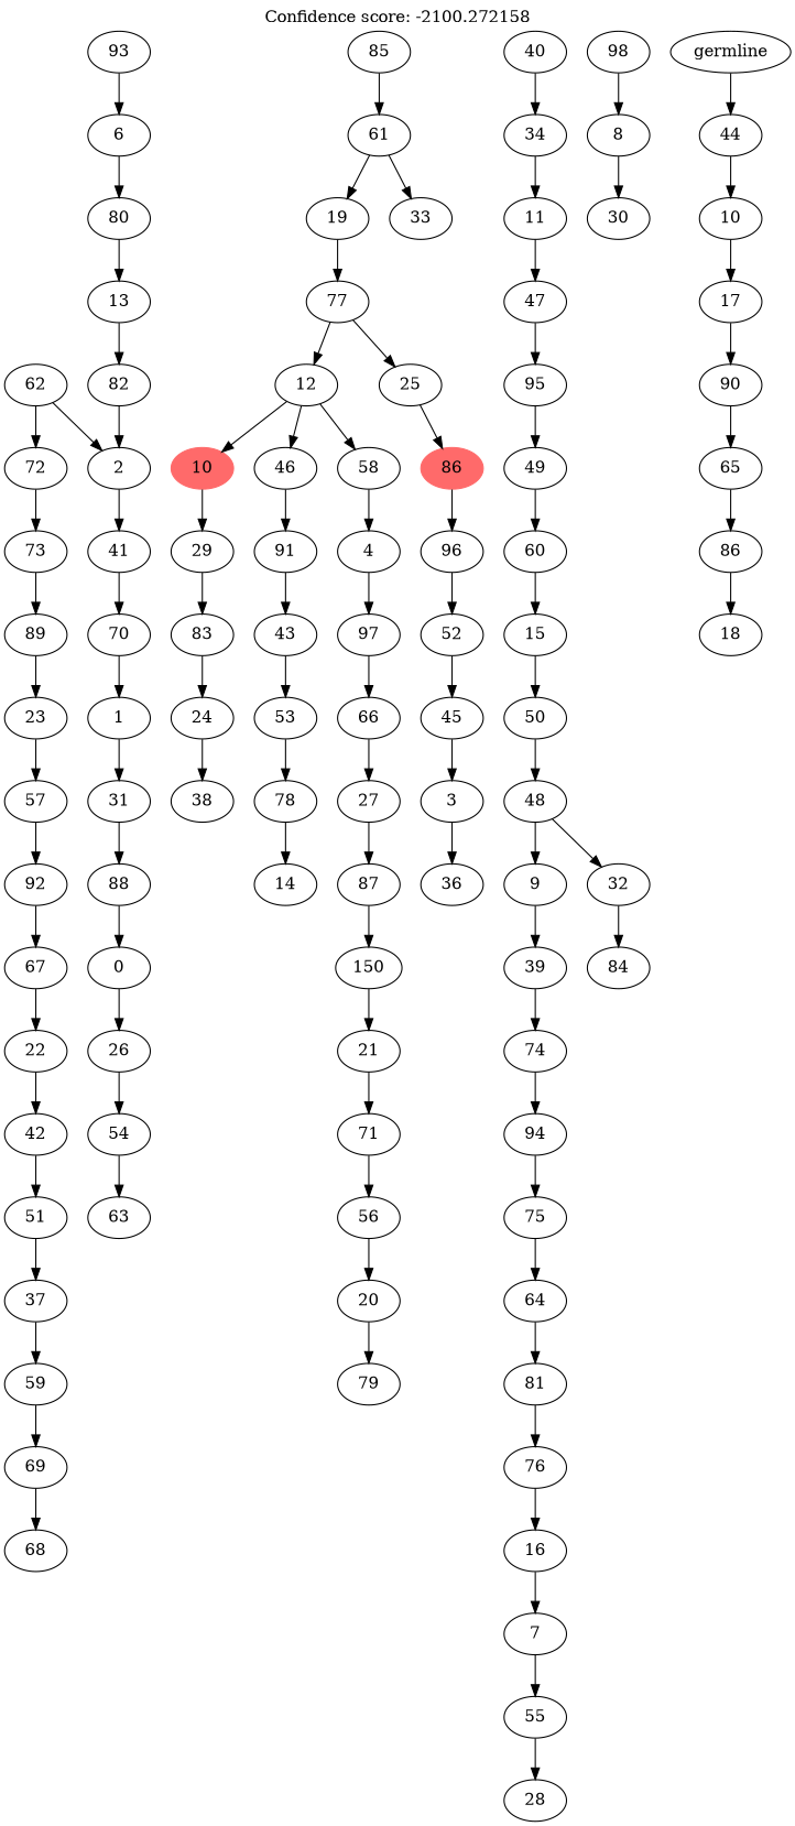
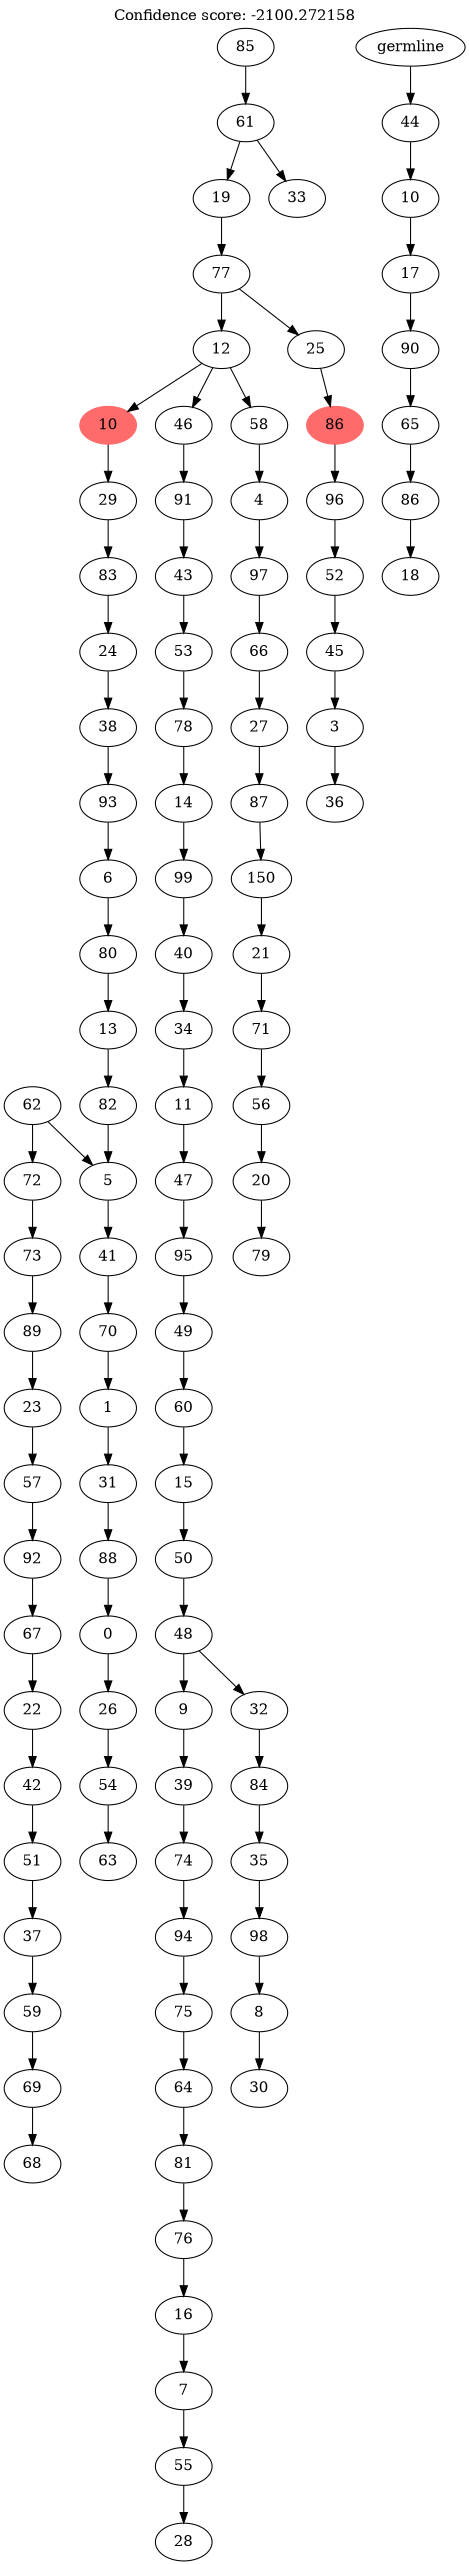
  digraph {
    label="Confidence score: -2100.272158"
    labelloc=t
    n1 [label=69]
    n2 [label=68]
    n3 [label=59]
    n4 [label=37]
    n5 [label=51]
    n6 [label=42]
    n7 [label=22]
    n8 [label=67]
    n9 [label=92]
    n10 [label=57]
    n11 [label=23]
    n12 [label=89]
    n13 [label=73]
    n14 [label=72]
    n15 [label=54]
    n16 [label=63]
    n17 [label=26]
    n18 [label=0]
    n19 [label=88]
    n20 [label=31]
    n21 [label=1]
    n22 [label=70]
    n23 [label=41]
-   n24 [label=2]
+   n24 [label=5]
    n25 [label=62]
    n26 [label=82]
    n27 [label=13]
    n28 [label=80]
    n29 [label=6]
    n30 [label=93]
    n31 [label=38]
    n32 [label=24]
    n33 [label=83]
    n34 [label=29]
    n35 [color=indianred1 label=10 style=filled]
    n36 [label=55]
    n37 [label=28]
    n38 [label=7]
    n39 [label=16]
    n40 [label=76]
    n41 [label=81]
    n42 [label=64]
    n43 [label=75]
    n44 [label=94]
    n45 [label=74]
    n46 [label=39]
    n47 [label=9]
    n48 [label=8]
    n49 [label=30]
    n50 [label=98]
+   n51 [label=35]
    n52 [label=84]
    n53 [label=32]
    n54 [label=48]
    n55 [label=50]
    n56 [label=15]
    n57 [label=60]
    n58 [label=49]
    n59 [label=95]
    n60 [label=47]
    n61 [label=11]
    n62 [label=34]
    n63 [label=40]
+   n64 [label=99]
    n65 [label=14]
    n66 [label=78]
    n67 [label=53]
    n68 [label=43]
    n69 [label=91]
    n70 [label=46]
    n71 [label=20]
    n72 [label=79]
    n73 [label=56]
    n74 [label=71]
    n75 [label=21]
    n76 [label=150]
    n77 [label=87]
    n78 [label=27]
    n79 [label=66]
    n80 [label=97]
    n81 [label=4]
    n82 [label=58]
    n83 [label=12]
    n84 [label=3]
    n85 [label=36]
    n86 [label=45]
    n87 [label=52]
    n88 [label=96]
    n89 [color=indianred1 label=86 style=filled]
    n90 [label=25]
    n91 [label=77]
    n92 [label=19]
    n93 [label=33]
    n94 [label=61]
    n95 [label=85]
    n96 [label=18]
    n97 [label=86]
    n98 [label=65]
    n99 [label=90]
    n100 [label=17]
    n101 [label=10]
    n102 [label=44]
    n103 [label=germline]
    n1 -> n2
    n3 -> n1
    n4 -> n3
    n5 -> n4
    n6 -> n5
    n7 -> n6
    n8 -> n7
    n9 -> n8
    n10 -> n9
    n11 -> n10
    n12 -> n11
    n13 -> n12
    n14 -> n13
    n15 -> n16
    n17 -> n15
    n18 -> n17
    n19 -> n18
    n20 -> n19
    n21 -> n20
    n22 -> n21
    n23 -> n22
    n24 -> n23
    n25 -> n14
    n25 -> n24
    n26 -> n24
    n27 -> n26
    n28 -> n27
    n29 -> n28
    n30 -> n29
+   n31 -> n30
    n32 -> n31
    n33 -> n32
    n34 -> n33
    n35 -> n34
    n36 -> n37
    n38 -> n36
    n39 -> n38
    n40 -> n39
    n41 -> n40
    n42 -> n41
    n43 -> n42
    n44 -> n43
    n45 -> n44
    n46 -> n45
    n47 -> n46
    n48 -> n49
    n50 -> n48
+   n51 -> n50
+   n52 -> n51
    n53 -> n52
    n54 -> n47
    n54 -> n53
    n55 -> n54
    n56 -> n55
    n57 -> n56
    n58 -> n57
    n59 -> n58
    n60 -> n59
    n61 -> n60
    n62 -> n61
    n63 -> n62
+   n64 -> n63
+   n65 -> n64
    n66 -> n65
    n67 -> n66
    n68 -> n67
    n69 -> n68
    n70 -> n69
    n71 -> n72
    n73 -> n71
    n74 -> n73
    n75 -> n74
    n76 -> n75
    n77 -> n76
    n78 -> n77
    n79 -> n78
    n80 -> n79
    n81 -> n80
    n82 -> n81
    n83 -> n35
    n83 -> n70
    n83 -> n82
    n84 -> n85
    n86 -> n84
    n87 -> n86
    n88 -> n87
    n89 -> n88
    n90 -> n89
    n91 -> n83
    n91 -> n90
    n92 -> n91
    n94 -> n92
    n94 -> n93
    n95 -> n94
    n97 -> n96
    n98 -> n97
    n99 -> n98
    n100 -> n99
    n101 -> n100
    n102 -> n101
    n103 -> n102
  }
